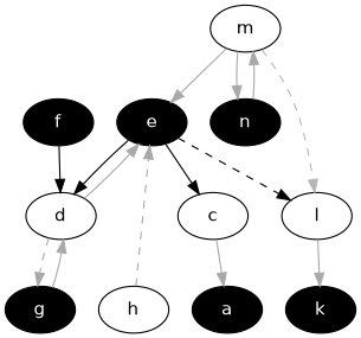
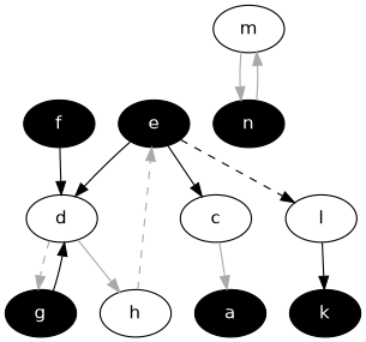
  digraph {
    node [fillcolor="#000000" fontcolor="#ffffff" fontname=Helvetica fontsize=14 shape=oval style=filled]
    edge [color="#A9A9A9" dir=forward style=solid]
    c [fillcolor="#ffffff" fontcolor="#000000"]
    a
    l [fillcolor="#ffffff" fontcolor="#000000"]
    k
    d [fillcolor="#ffffff" fontcolor="#000000"]
    e
    g
    m [fillcolor="#ffffff" fontcolor="#000000"]
    n
    h [fillcolor="#ffffff" fontcolor="#000000"]
    f
    c -> a
-   l -> k
-   d -> e
+   l -> k [color="#000000"]
+   d -> h
    d -> g [style=dashed]
    e -> c [color="#000000"]
    e -> l [color="#000000" style=dashed]
    e -> d [color="#000000"]
-   g -> d
-   m -> l [color="#b7b7b7" style=dashed]
-   m -> e
+   g -> d [color="#000000"]
    m -> n
    n -> m
    h -> e [style=dashed]
    f -> d [color="#000000"]
  }
